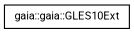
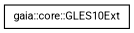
  digraph {
    rankdir=LR
    fontname=Roboto
-   n1 [color=black fillcolor=white fontname=Roboto fontsize=10 height=0.2 label="gaia::gaia::GLES10Ext" shape=record style=filled width=0.4]
+   n1 [color=black fillcolor=white fontname=Roboto fontsize=10 height=0.2 label="gaia::core::GLES10Ext" shape=record style=filled width=0.4]
  }
